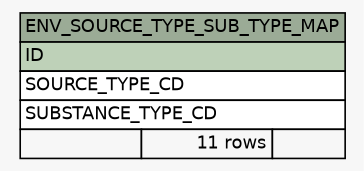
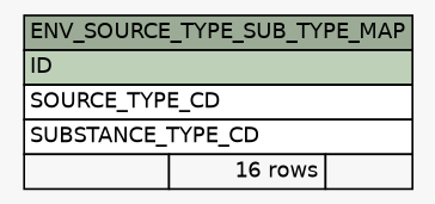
  digraph {
    bgcolor="#f7f7f7"
    fontname=Helvetica
    fontsize=11
    nodesep=0.18
    rankdir=RL
    ranksep=0.46
-   n1 [fontname=Helvetica fontsize=11 label=<     <TABLE BORDER="0" CELLBORDER="1" CELLSPACING="0" BGCOLOR="#ffffff">       <TR><TD COLSPAN="3" BGCOLOR="#9bab96" ALIGN="CENTER">ENV_SOURCE_TYPE_SUB_TYPE_MAP</TD></TR>       <TR><TD PORT="ID" COLSPAN="3" BGCOLOR="#bed1b8" ALIGN="LEFT">ID</TD></TR>       <TR><TD PORT="SOURCE_TYPE_CD" COLSPAN="3" ALIGN="LEFT">SOURCE_TYPE_CD</TD></TR>       <TR><TD PORT="SUBSTANCE_TYPE_CD" COLSPAN="3" ALIGN="LEFT">SUBSTANCE_TYPE_CD</TD></TR>       <TR><TD ALIGN="LEFT" BGCOLOR="#f7f7f7">  </TD><TD ALIGN="RIGHT" BGCOLOR="#f7f7f7">11 rows</TD><TD ALIGN="RIGHT" BGCOLOR="#f7f7f7">  </TD></TR>     </TABLE>> shape=plaintext]
+   n1 [fontname=Helvetica fontsize=11 label=<     <TABLE BORDER="0" CELLBORDER="1" CELLSPACING="0" BGCOLOR="#ffffff">       <TR><TD COLSPAN="3" BGCOLOR="#9bab96" ALIGN="CENTER">ENV_SOURCE_TYPE_SUB_TYPE_MAP</TD></TR>       <TR><TD PORT="ID" COLSPAN="3" BGCOLOR="#bed1b8" ALIGN="LEFT">ID</TD></TR>       <TR><TD PORT="SOURCE_TYPE_CD" COLSPAN="3" ALIGN="LEFT">SOURCE_TYPE_CD</TD></TR>       <TR><TD PORT="SUBSTANCE_TYPE_CD" COLSPAN="3" ALIGN="LEFT">SUBSTANCE_TYPE_CD</TD></TR>       <TR><TD ALIGN="LEFT" BGCOLOR="#f7f7f7">  </TD><TD ALIGN="RIGHT" BGCOLOR="#f7f7f7">16 rows</TD><TD ALIGN="RIGHT" BGCOLOR="#f7f7f7">  </TD></TR>     </TABLE>> shape=plaintext]
  }
